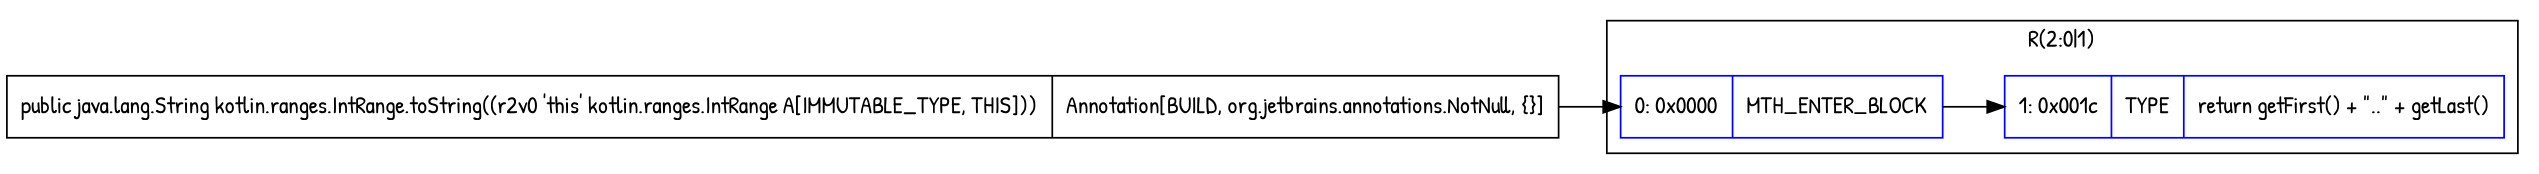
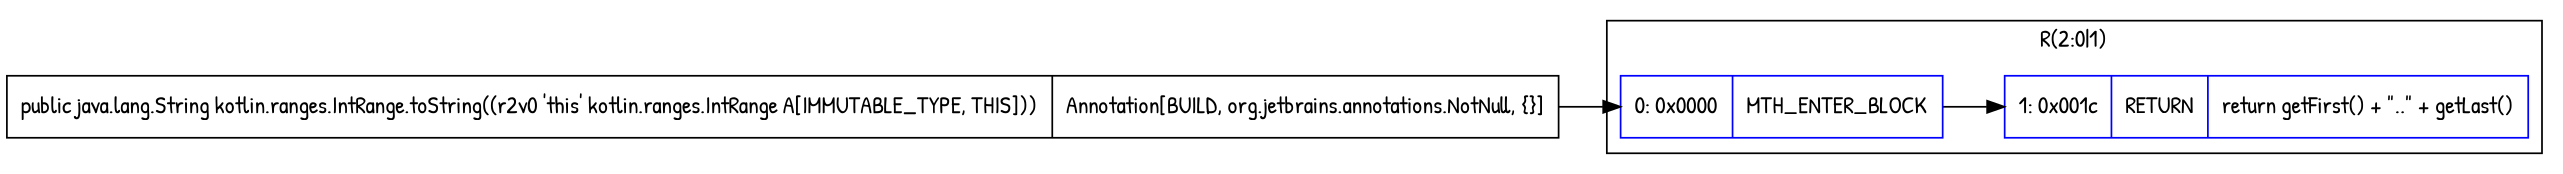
  digraph {
    rankdir=LR
    fontname="Patrick Hand"
    node [color=blue shape=record fontname="Patrick Hand"]
    edge [fontname="Patrick Hand"]
    n1 [label="{0\:\ 0x0000|MTH_ENTER_BLOCK\l}"]
-   n2 [label="{1\:\ 0x001c|TYPE\l|return getFirst() + \"..\" + getLast()\l}"]
+   n2 [label="{1\:\ 0x001c|RETURN\l|return getFirst() + \"..\" + getLast()\l}"]
    n3 [label="{public java.lang.String kotlin.ranges.IntRange.toString((r2v0 'this' kotlin.ranges.IntRange A[IMMUTABLE_TYPE, THIS]))  | Annotation[BUILD, org.jetbrains.annotations.NotNull, \{\}]\l}" color=""]
    subgraph cluster_1 {
      label="R(2:0|1)"
      n1
      n2
    }
    n1 -> n2
    n3 -> n1
  }
